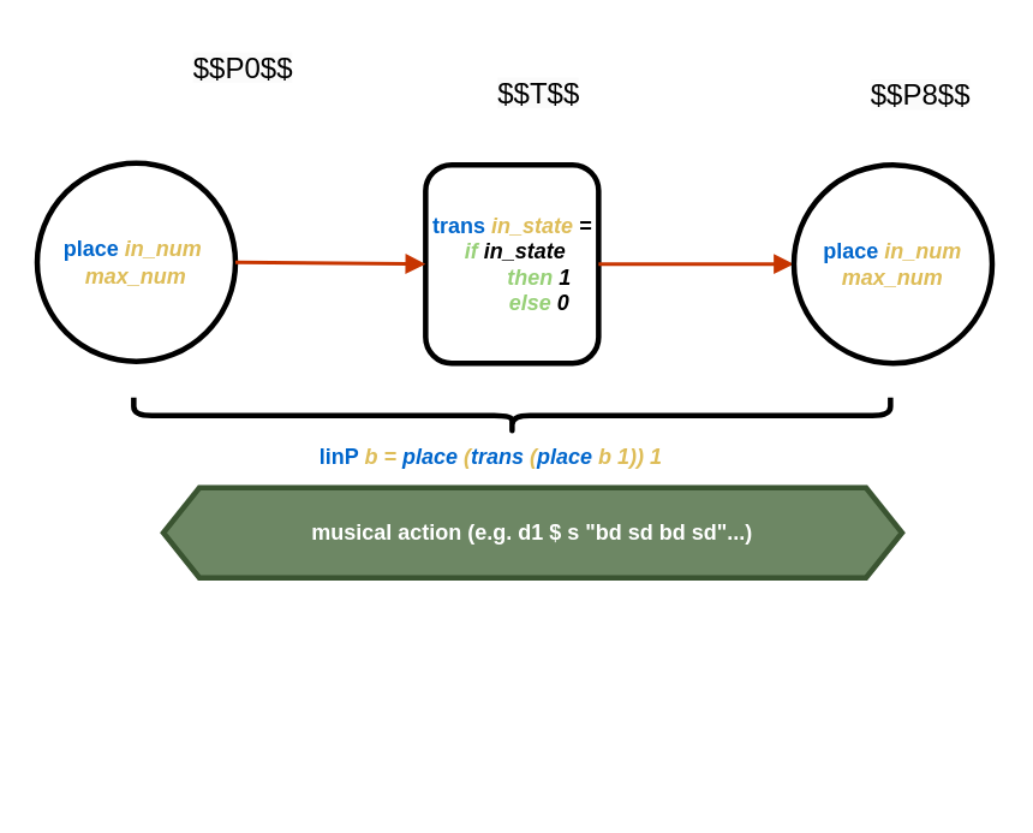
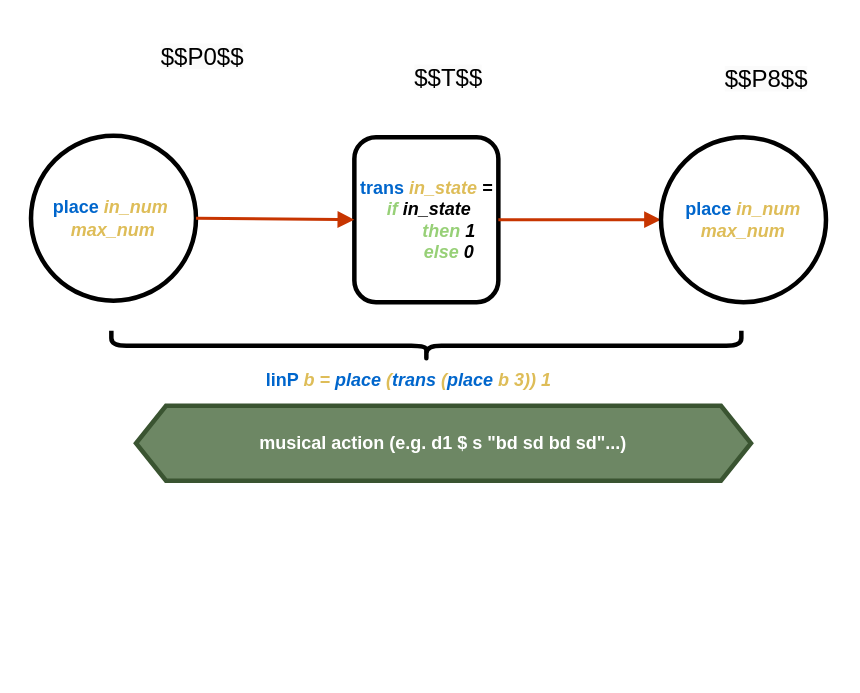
  <mxCell id="0" />
  <mxCell id="1" parent="0" />
  <mxCell id="2" value="&lt;b&gt;&lt;font color=&quot;#0066cc&quot;&gt;place&lt;/font&gt;&lt;/b&gt;&amp;nbsp;&lt;i&gt;&lt;font color=&quot;#debd58&quot;&gt;&lt;b&gt;in_num&amp;nbsp; max_num&lt;/b&gt;&lt;/font&gt;&lt;/i&gt;" style="ellipse;whiteSpace=wrap;html=1;aspect=fixed;strokeWidth=3;" parent="1" vertex="1"><mxGeometry x="20" y="90" width="110" height="110" as="geometry" /></mxCell>
  <mxCell id="3" value="&lt;b&gt;&lt;font color=&quot;#0066cc&quot;&gt;trans&amp;nbsp;&lt;/font&gt;&lt;i&gt;&lt;font color=&quot;#debd58&quot;&gt;in_state&lt;/font&gt;&lt;font color=&quot;#0066cc&quot;&gt;&amp;nbsp;&lt;/font&gt;=&lt;/i&gt;&lt;/b&gt;&lt;div&gt;&lt;b&gt;&lt;i&gt;&amp;nbsp;&lt;font color=&quot;#97d077&quot;&gt;if&lt;/font&gt;&amp;nbsp;in_state&lt;/i&gt;&lt;/b&gt;&lt;/div&gt;&lt;div&gt;&lt;b&gt;&lt;i&gt;&lt;span style=&quot;white-space: pre;&quot;&gt;&#09;&lt;/span&gt;&amp;nbsp;&lt;font color=&quot;#97d077&quot;&gt;then&lt;/font&gt;&amp;nbsp;1&lt;/i&gt;&lt;/b&gt;&lt;/div&gt;&lt;div&gt;&lt;b&gt;&lt;i&gt;&lt;span style=&quot;white-space: pre;&quot;&gt;&#09;&lt;/span&gt;&amp;nbsp;&lt;font color=&quot;#97d077&quot;&gt;else&lt;/font&gt;&amp;nbsp;0&lt;/i&gt;&lt;/b&gt;&lt;/div&gt;" style="rounded=1;whiteSpace=wrap;html=1;strokeWidth=3;rotation=90;horizontal=0;" parent="1" vertex="1"><mxGeometry x="228.57" y="97.93" width="110" height="96" as="geometry" /></mxCell>
  <mxCell id="4" value="" style="endArrow=block;html=1;rounded=0;exitX=1;exitY=0.5;exitDx=0;exitDy=0;entryX=0.5;entryY=1;entryDx=0;entryDy=0;endFill=1;strokeWidth=2;fillColor=#fa6800;strokeColor=#C73500;" parent="1" source="2" target="3" edge="1"><mxGeometry width="50" height="50" relative="1" as="geometry"><mxPoint x="210" y="220" as="sourcePoint" /><mxPoint x="170" y="120" as="targetPoint" /></mxGeometry></mxCell>
  <mxCell id="5" value="" style="endArrow=block;html=1;rounded=0;exitX=0.5;exitY=0;exitDx=0;exitDy=0;endFill=1;strokeWidth=2;fillColor=#fa6800;strokeColor=#C73500;" parent="1" source="3" target="9" edge="1"><mxGeometry width="50" height="50" relative="1" as="geometry"><mxPoint x="250" y="109.76" as="sourcePoint" /><mxPoint x="440" y="150" as="targetPoint" /></mxGeometry></mxCell>
  <mxCell id="6" value="&lt;span style=&quot;color: rgb(0, 0, 0); font-family: Helvetica; font-size: 16px; font-style: normal; font-variant-ligatures: normal; font-variant-caps: normal; font-weight: 400; letter-spacing: normal; orphans: 2; text-align: center; text-indent: 0px; text-transform: none; widows: 2; word-spacing: 0px; -webkit-text-stroke-width: 0px; white-space: normal; background-color: rgb(251, 251, 251); text-decoration-thickness: initial; text-decoration-style: initial; text-decoration-color: initial; float: none; display: inline !important;&quot;&gt;$$P0$$&lt;/span&gt;" style="text;whiteSpace=wrap;html=1;fontSize=16;" parent="1" vertex="1"><mxGeometry x="105" y="21" width="45" height="50" as="geometry" /></mxCell>
  <mxCell id="7" value="&lt;span style=&quot;color: rgb(0, 0, 0); font-family: Helvetica; font-size: 16px; font-style: normal; font-variant-ligatures: normal; font-variant-caps: normal; font-weight: 400; letter-spacing: normal; orphans: 2; text-align: center; text-indent: 0px; text-transform: none; widows: 2; word-spacing: 0px; -webkit-text-stroke-width: 0px; white-space: normal; background-color: rgb(251, 251, 251); text-decoration-thickness: initial; text-decoration-style: initial; text-decoration-color: initial; float: none; display: inline !important;&quot;&gt;$$P8$$&lt;/span&gt;" style="text;whiteSpace=wrap;html=1;fontSize=16;" parent="1" vertex="1"><mxGeometry x="481" y="36" width="70" height="40" as="geometry" /></mxCell>
  <mxCell id="8" value="&lt;span style=&quot;color: rgb(0, 0, 0); font-family: Helvetica; font-size: 16px; font-style: normal; font-variant-ligatures: normal; font-variant-caps: normal; font-weight: 400; letter-spacing: normal; orphans: 2; text-align: center; text-indent: 0px; text-transform: none; widows: 2; word-spacing: 0px; -webkit-text-stroke-width: 0px; white-space: normal; background-color: rgb(251, 251, 251); text-decoration-thickness: initial; text-decoration-style: initial; text-decoration-color: initial; float: none; display: inline !important;&quot;&gt;$$T$$&lt;/span&gt;" style="text;whiteSpace=wrap;html=1;fontSize=16;" parent="1" vertex="1"><mxGeometry x="273.57" y="35" width="20" height="50" as="geometry" /></mxCell>
  <mxCell id="9" value="&lt;b&gt;&lt;font color=&quot;#0066cc&quot;&gt;place&lt;/font&gt;&lt;/b&gt;&amp;nbsp;&lt;i&gt;&lt;font color=&quot;#debd58&quot;&gt;&lt;b&gt;in_num max_num&lt;/b&gt;&lt;/font&gt;&lt;/i&gt;" style="ellipse;whiteSpace=wrap;html=1;aspect=fixed;strokeWidth=3;" parent="1" vertex="1"><mxGeometry x="440" y="90.93" width="110" height="110" as="geometry" /></mxCell>
  <mxCell id="10" value="&lt;b&gt;musical action (e.g. d1 $ s &quot;bd sd bd sd&quot;...)&lt;/b&gt;" style="shape=hexagon;perimeter=hexagonPerimeter2;whiteSpace=wrap;html=1;fixedSize=1;strokeWidth=3;fillColor=#6d8764;fontColor=#ffffff;strokeColor=#3A5431;" parent="1" vertex="1"><mxGeometry x="90" y="270" width="410" height="50" as="geometry" /></mxCell>
  <mxCell id="11" value="" style="shape=curlyBracket;whiteSpace=wrap;html=1;rounded=1;flipH=1;labelPosition=right;verticalLabelPosition=middle;align=left;verticalAlign=middle;strokeWidth=3;rotation=90;" parent="1" vertex="1"><mxGeometry x="273.57" y="20" width="20" height="420" as="geometry" /></mxCell>
- <mxCell id="12" value="&lt;div style=&quot;text-align: center;&quot;&gt;&lt;span style=&quot;background-color: initial;&quot;&gt;&lt;b style=&quot;&quot;&gt;&lt;font color=&quot;#0066cc&quot;&gt;linP &lt;/font&gt;&lt;i style=&quot;&quot;&gt;&lt;font color=&quot;#debd58&quot;&gt;b = &lt;/font&gt;&lt;font color=&quot;#0066cc&quot;&gt;place&lt;/font&gt;&lt;font color=&quot;#debd58&quot;&gt; (&lt;/font&gt;&lt;font color=&quot;#0066cc&quot;&gt;trans&lt;/font&gt;&lt;font color=&quot;#debd58&quot;&gt;&amp;nbsp;(&lt;/font&gt;&lt;font color=&quot;#0066cc&quot;&gt;place&lt;/font&gt;&lt;font color=&quot;#debd58&quot;&gt; b 1)) 1&lt;/font&gt;&lt;/i&gt;&lt;/b&gt;&lt;/span&gt;&lt;/div&gt;" style="text;whiteSpace=wrap;html=1;" parent="1" vertex="1"><mxGeometry x="175.36" y="239" width="216.43" height="40" as="geometry" /></mxCell>
+ <mxCell id="12" value="&lt;div style=&quot;text-align: center;&quot;&gt;&lt;span style=&quot;background-color: initial;&quot;&gt;&lt;b style=&quot;&quot;&gt;&lt;font color=&quot;#0066cc&quot;&gt;linP &lt;/font&gt;&lt;i style=&quot;&quot;&gt;&lt;font color=&quot;#debd58&quot;&gt;b = &lt;/font&gt;&lt;font color=&quot;#0066cc&quot;&gt;place&lt;/font&gt;&lt;font color=&quot;#debd58&quot;&gt; (&lt;/font&gt;&lt;font color=&quot;#0066cc&quot;&gt;trans&lt;/font&gt;&lt;font color=&quot;#debd58&quot;&gt;&amp;nbsp;(&lt;/font&gt;&lt;font color=&quot;#0066cc&quot;&gt;place&lt;/font&gt;&lt;font color=&quot;#debd58&quot;&gt; b 3)) 1&lt;/font&gt;&lt;/i&gt;&lt;/b&gt;&lt;/span&gt;&lt;/div&gt;" style="text;whiteSpace=wrap;html=1;" parent="1" vertex="1"><mxGeometry x="175.36" y="239" width="216.43" height="40" as="geometry" /></mxCell>
